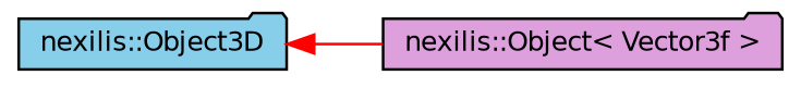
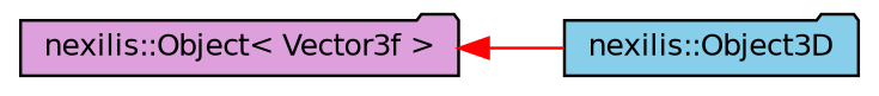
  digraph {
    rankdir=LR
    node [color=black fontname=Helvetica fontsize=10 shape=folder style=filled]
    n1 [fillcolor=plum height=0.2 label="nexilis::Object\< Vector3f \>" width=0.4]
    n2 [fillcolor=skyblue height=0.2 label="nexilis::Object3D" width=0.4]
-   n2 -> n1 [color=red dir=back fontname=Helvetica fontsize=10 labelfontname=Helvetica labelfontsize=10 style=solid]
+   n1 -> n2 [color=red dir=back fontname=Helvetica fontsize=10 labelfontname=Helvetica labelfontsize=10 style=solid]
  }
